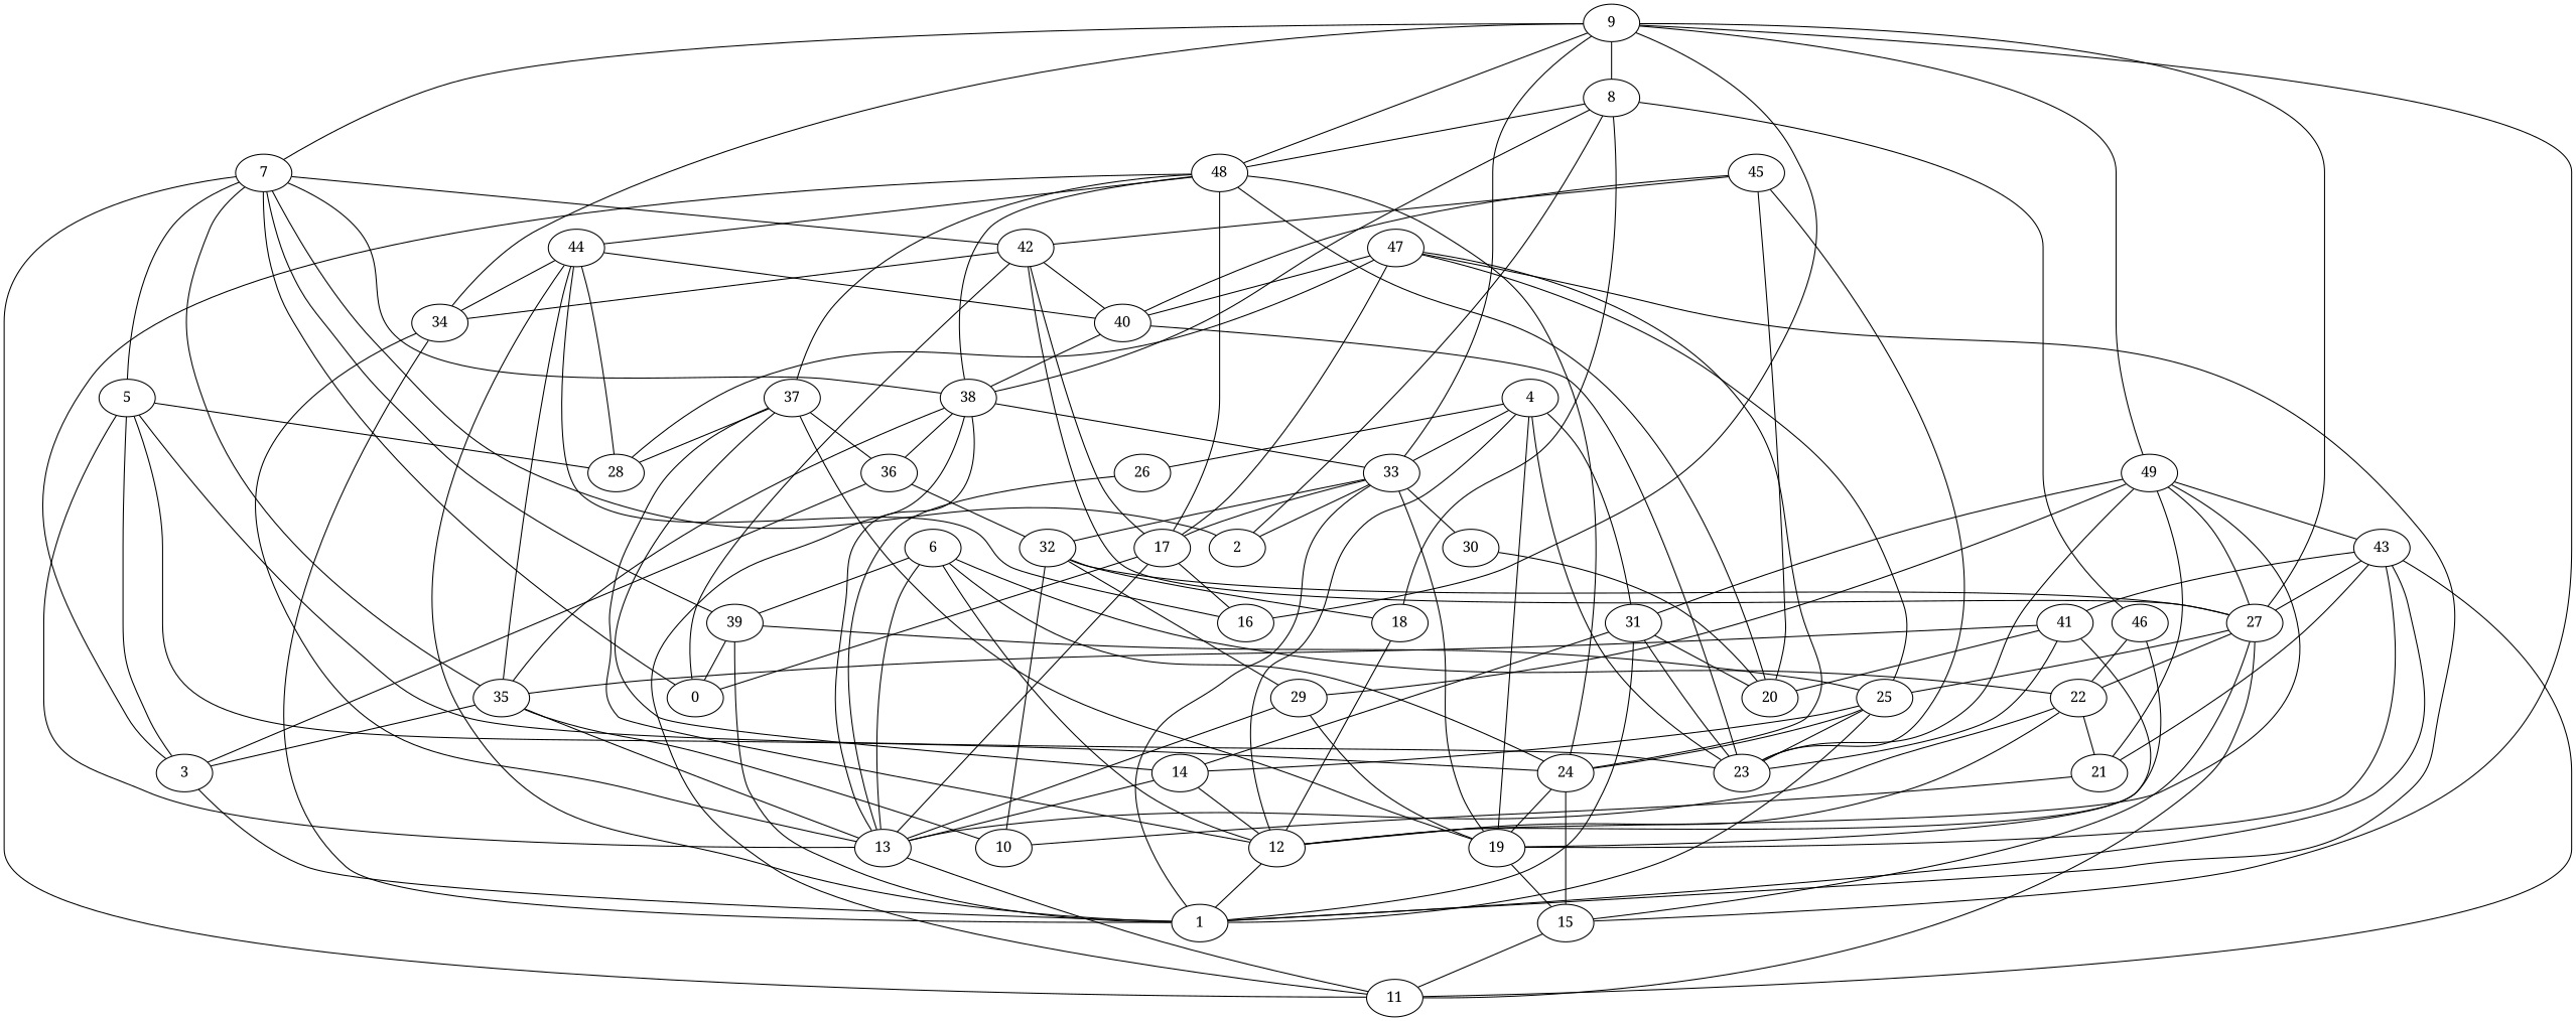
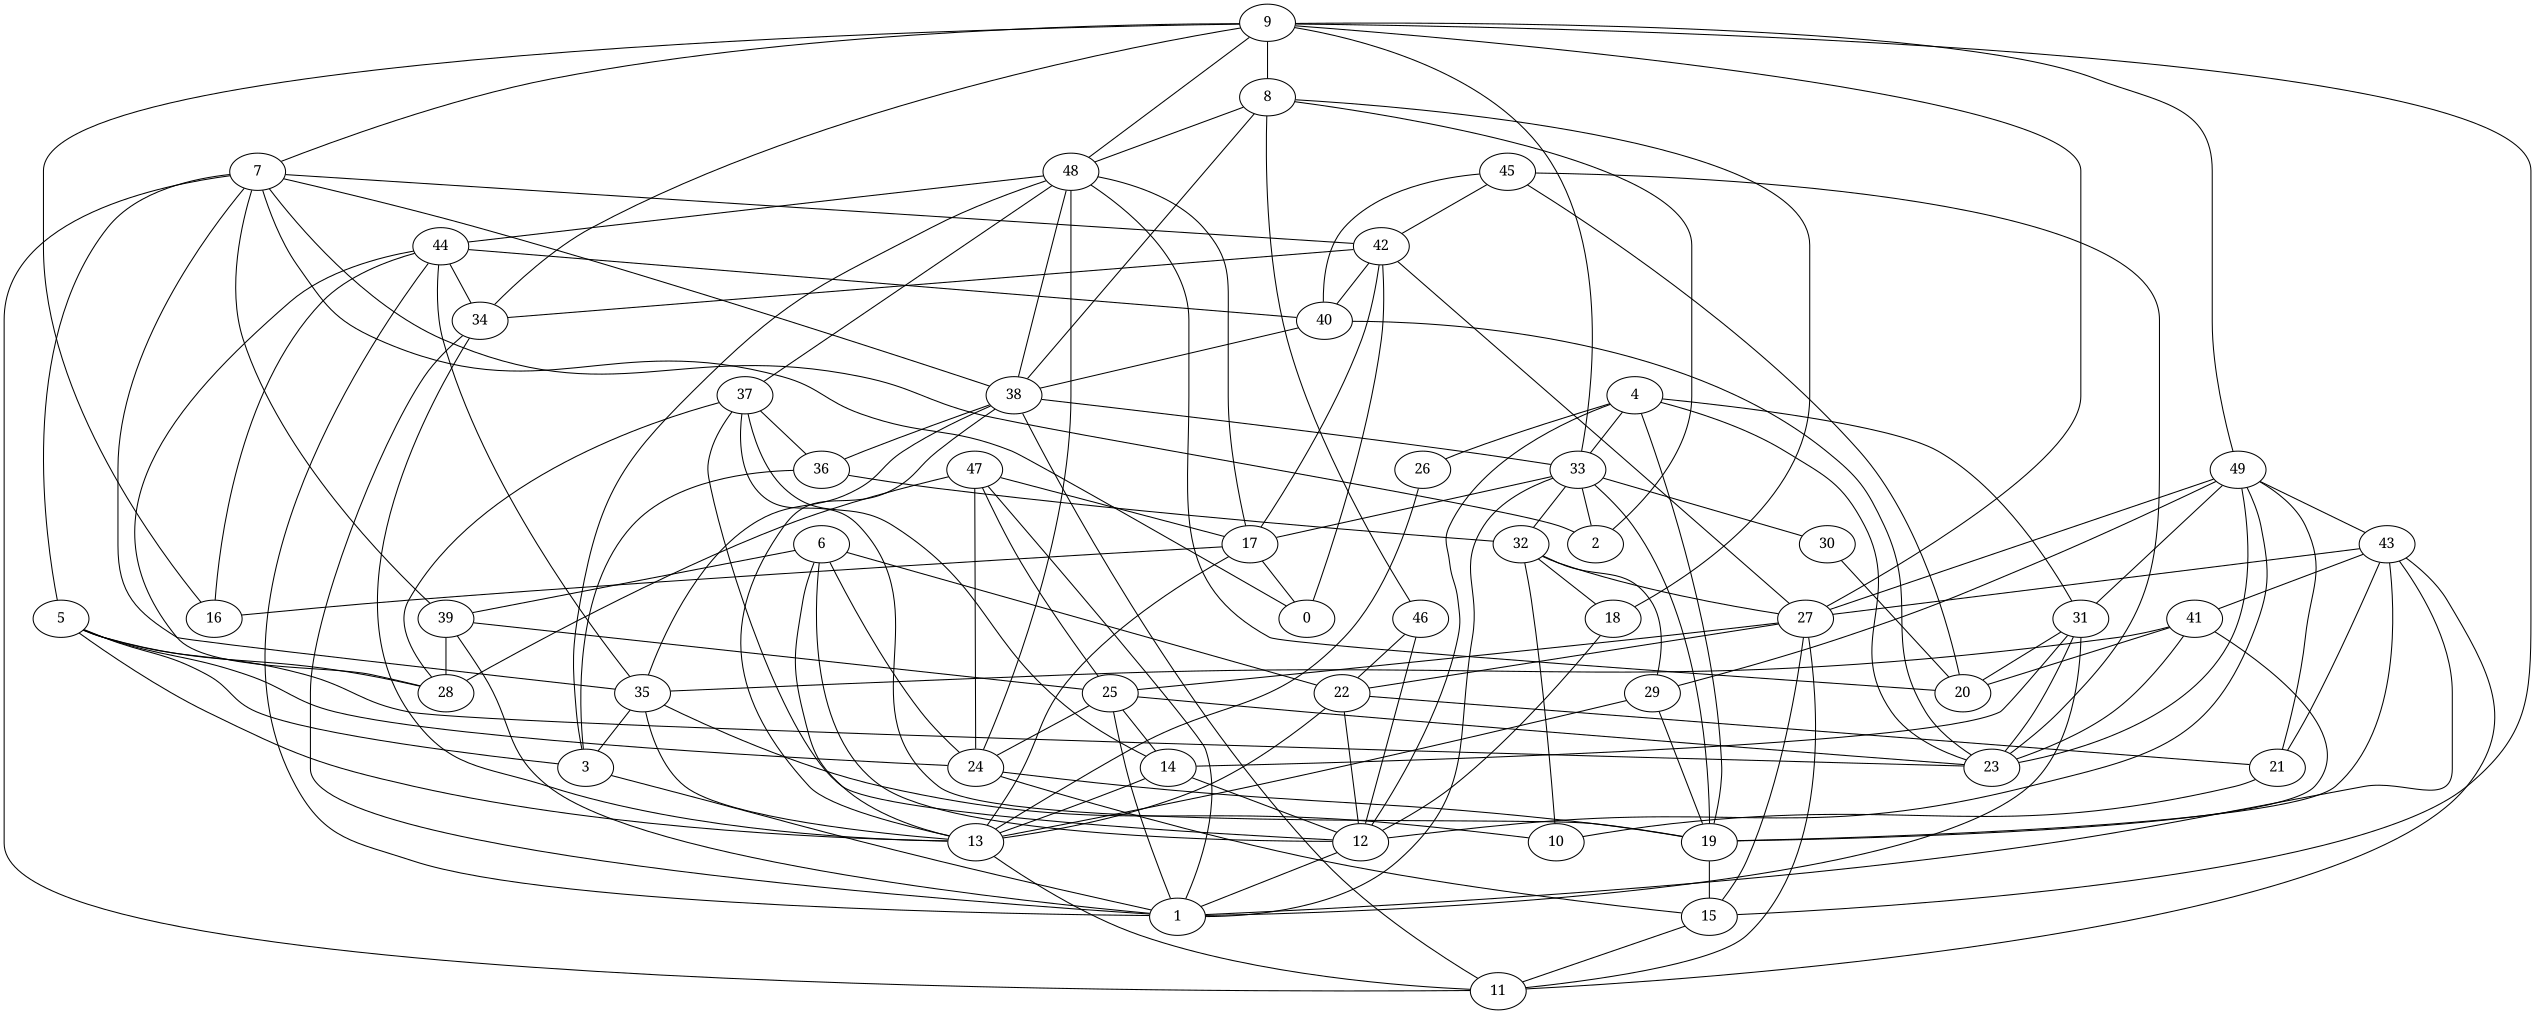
  digraph {
    fontname="Noto Serif"
    node [fontname="Noto Serif"]
    edge [color=black dir=none fontname="Noto Serif"]
    48
    44
    37
    17
    38
    24
    3
    20
    1
    34
    40
    16
    28
    35
    29
    19
    13
    15
    46
    12
    22
    7
    2
    39
    42
    0
    5
    11
    43
    27
    41
    21
    25
    23
    36
    14
    8
    18
    32
    10
    9
    33
    49
    30
    4
    26
    31
    47
    6
    45
    subgraph sub_1 {
      48
      44
      37
      17
      38
      24
      3
      20
      1
      34
      40
      16
      28
      35
      29
      19
      13
      15
      46
      12
      22
      7
      2
      39
      42
      0
      5
      11
      43
      27
      41
      21
      25
      23
      36
      14
      8
      18
      32
      10
      9
      33
      49
      30
      4
      26
      31
      47
      6
      45
    }
    48 -> 44
    48 -> 37
    48 -> 17
    48 -> 38
    48 -> 24
    48 -> 3
    48 -> 20
    44 -> 1
    44 -> 34
    44 -> 40
    44 -> 16
    44 -> 28
    44 -> 35
    37 -> 28
    37 -> 19
    37 -> 12
    37 -> 36
    37 -> 14
    17 -> 16
    17 -> 13
    17 -> 0
    38 -> 35
    38 -> 13
    38 -> 11
    38 -> 36
    38 -> 33
    24 -> 19
    24 -> 15
    3 -> 1
    34 -> 1
    34 -> 13
    40 -> 38
    40 -> 23
    35 -> 3
    35 -> 13
    35 -> 10
    29 -> 19
    29 -> 13
    19 -> 15
    13 -> 11
    15 -> 11
    46 -> 12
    46 -> 22
    12 -> 1
    22 -> 13
    22 -> 12
    22 -> 21
    7 -> 38
    7 -> 35
    7 -> 2
    7 -> 39
    7 -> 42
    7 -> 0
    7 -> 5
    7 -> 11
    39 -> 1
-   39 -> 0
+   39 -> 28
    39 -> 25
    42 -> 17
    42 -> 34
    42 -> 40
    42 -> 0
    42 -> 27
    5 -> 24
    5 -> 3
    5 -> 28
    5 -> 13
    5 -> 23
    43 -> 1
    43 -> 19
    43 -> 11
    43 -> 27
    43 -> 41
    43 -> 21
    27 -> 15
    27 -> 22
    27 -> 11
    27 -> 25
    41 -> 20
    41 -> 35
    41 -> 19
    41 -> 23
    21 -> 10
    25 -> 24
    25 -> 1
    25 -> 23
    25 -> 14
    36 -> 3
    36 -> 32
    14 -> 13
    14 -> 12
    8 -> 48
    8 -> 38
    8 -> 46
    8 -> 2
    8 -> 18
    18 -> 12
    32 -> 29
    32 -> 27
    32 -> 18
    32 -> 10
    9 -> 48
    9 -> 34
    9 -> 16
    9 -> 15
    9 -> 7
    9 -> 27
    9 -> 8
    9 -> 33
    9 -> 49
    33 -> 17
    33 -> 1
    33 -> 19
    33 -> 2
    33 -> 32
    33 -> 30
    49 -> 29
    49 -> 12
    49 -> 43
    49 -> 27
    49 -> 21
    49 -> 23
    49 -> 31
    30 -> 20
    4 -> 19
    4 -> 12
    4 -> 23
    4 -> 33
    4 -> 26
    4 -> 31
    26 -> 13
    31 -> 20
    31 -> 1
    31 -> 23
    31 -> 14
    47 -> 17
    47 -> 24
    47 -> 1
-   47 -> 40
    47 -> 28
    47 -> 25
    6 -> 24
    6 -> 13
    6 -> 12
    6 -> 22
    6 -> 39
    45 -> 20
    45 -> 40
    45 -> 42
    45 -> 23
  }
